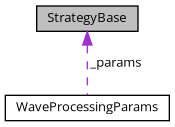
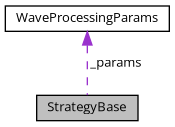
  digraph {
    fontname="Open Sans"
    node [color=black fontname="Open Sans" fontsize=10 shape=record style=filled]
    n1 [fillcolor=grey75 fontcolor=black height=0.2 label=StrategyBase width=0.4]
    n2 [fillcolor=white height=0.2 label=WaveProcessingParams width=0.4]
-   n1 -> n2 [color=darkorchid3 dir=back fontname="Open Sans" fontsize=10 label=" _params" labelfontname=Helvetica labelfontsize=10 style=dashed]
+   n2 -> n1 [color=darkorchid3 dir=back fontname="Open Sans" fontsize=10 label=" _params" labelfontname=Helvetica labelfontsize=10 style=dashed]
  }
